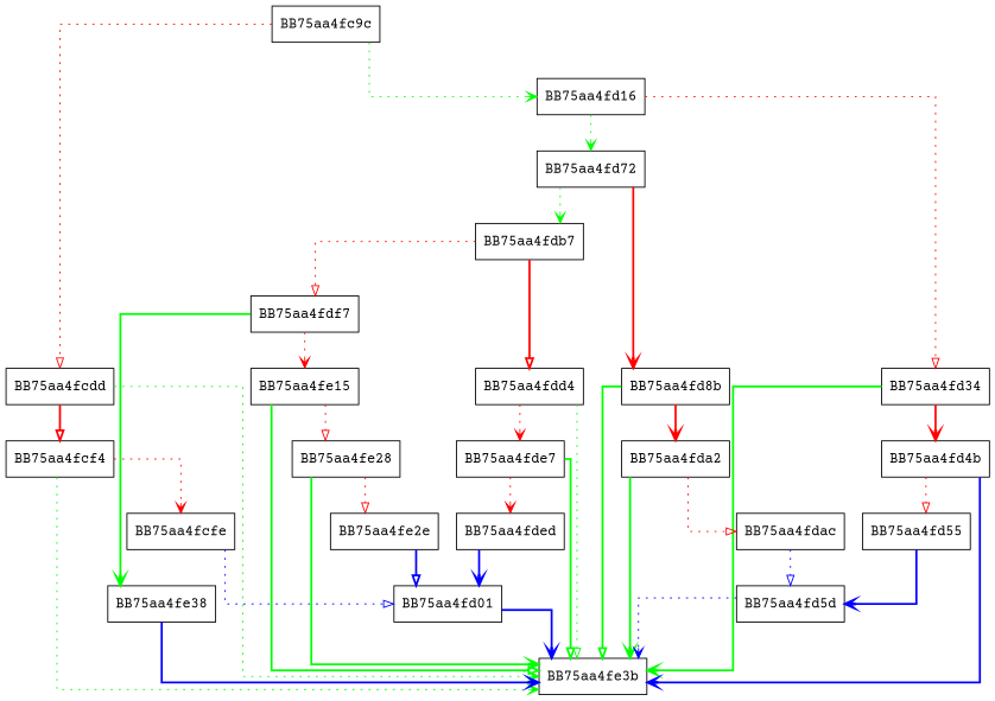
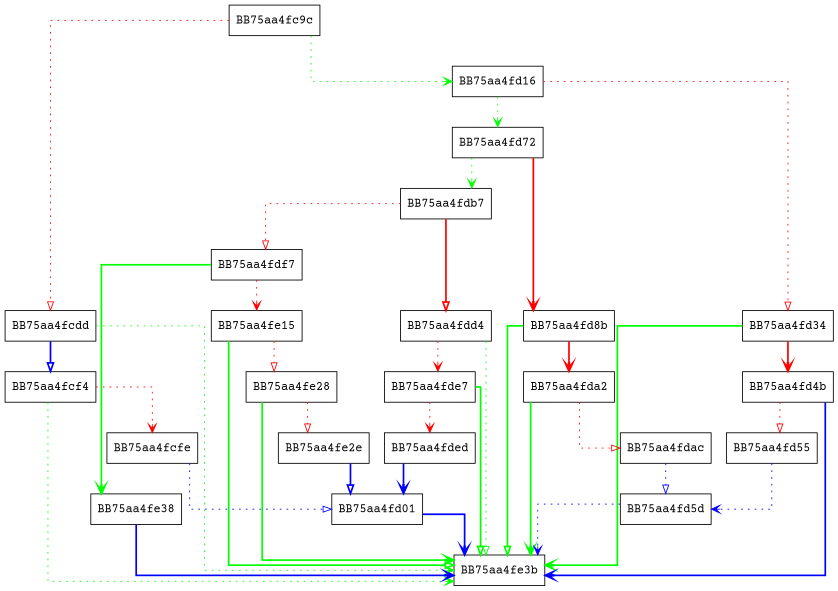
  digraph {
    fontname="Courier Prime"
    splines=ortho
    node [fontname="Courier Prime" shape=box]
    edge [arrowhead=vee color=red fontname="Courier Prime" style=dotted]
    BB75aa4fc9c
    BB75aa4fd16
    BB75aa4fcdd
    BB75aa4fd72
    BB75aa4fd34
    BB75aa4fe3b
    BB75aa4fcf4
    BB75aa4fdb7
    BB75aa4fd8b
    BB75aa4fd4b
    BB75aa4fcfe
    BB75aa4fd01
    BB75aa4fdf7
    BB75aa4fdd4
    BB75aa4fda2
    BB75aa4fd55
    BB75aa4fd5d
    BB75aa4fe38
    BB75aa4fe15
    BB75aa4fde7
    BB75aa4fdac
    BB75aa4fe28
    BB75aa4fded
    BB75aa4fe2e
    BB75aa4fc9c -> BB75aa4fd16 [color=green]
    BB75aa4fc9c -> BB75aa4fcdd [arrowhead=onormal]
    BB75aa4fd16 -> BB75aa4fd72 [color=green]
    BB75aa4fd16 -> BB75aa4fd34 [arrowhead=onormal]
    BB75aa4fcdd -> BB75aa4fe3b [color=green]
-   BB75aa4fcdd -> BB75aa4fcf4 [arrowhead=onormal style=bold]
+   BB75aa4fcdd -> BB75aa4fcf4 [arrowhead=onormal color=blue style=bold]
    BB75aa4fd72 -> BB75aa4fdb7 [color=green]
    BB75aa4fd72 -> BB75aa4fd8b [style=bold]
    BB75aa4fd34 -> BB75aa4fe3b [color=green style=bold]
    BB75aa4fd34 -> BB75aa4fd4b [style=bold]
    BB75aa4fcf4 -> BB75aa4fe3b [color=green]
    BB75aa4fcf4 -> BB75aa4fcfe
    BB75aa4fdb7 -> BB75aa4fdf7 [arrowhead=onormal]
    BB75aa4fdb7 -> BB75aa4fdd4 [arrowhead=onormal style=bold]
    BB75aa4fd8b -> BB75aa4fe3b [arrowhead=onormal color=green style=bold]
    BB75aa4fd8b -> BB75aa4fda2 [style=bold]
    BB75aa4fd4b -> BB75aa4fe3b [color=blue style=bold]
    BB75aa4fd4b -> BB75aa4fd55 [arrowhead=onormal]
    BB75aa4fcfe -> BB75aa4fd01 [arrowhead=onormal color=blue]
    BB75aa4fd01 -> BB75aa4fe3b [color=blue style=bold]
    BB75aa4fdf7 -> BB75aa4fe38 [color=green style=bold]
    BB75aa4fdf7 -> BB75aa4fe15
    BB75aa4fdd4 -> BB75aa4fe3b [arrowhead=onormal color=green]
    BB75aa4fdd4 -> BB75aa4fde7
    BB75aa4fda2 -> BB75aa4fe3b [color=green style=bold]
    BB75aa4fda2 -> BB75aa4fdac [arrowhead=onormal]
-   BB75aa4fd55 -> BB75aa4fd5d [color=blue style=bold]
+   BB75aa4fd55 -> BB75aa4fd5d [color=blue]
    BB75aa4fd5d -> BB75aa4fe3b [color=blue]
    BB75aa4fe38 -> BB75aa4fe3b [color=blue style=bold]
    BB75aa4fe15 -> BB75aa4fe3b [arrowhead=onormal color=green style=bold]
    BB75aa4fe15 -> BB75aa4fe28 [arrowhead=onormal]
    BB75aa4fde7 -> BB75aa4fe3b [arrowhead=onormal color=green style=bold]
    BB75aa4fde7 -> BB75aa4fded
    BB75aa4fdac -> BB75aa4fd5d [arrowhead=onormal color=blue]
    BB75aa4fe28 -> BB75aa4fe3b [color=green style=bold]
    BB75aa4fe28 -> BB75aa4fe2e [arrowhead=onormal]
    BB75aa4fded -> BB75aa4fd01 [color=blue style=bold]
    BB75aa4fe2e -> BB75aa4fd01 [arrowhead=onormal color=blue style=bold]
  }
